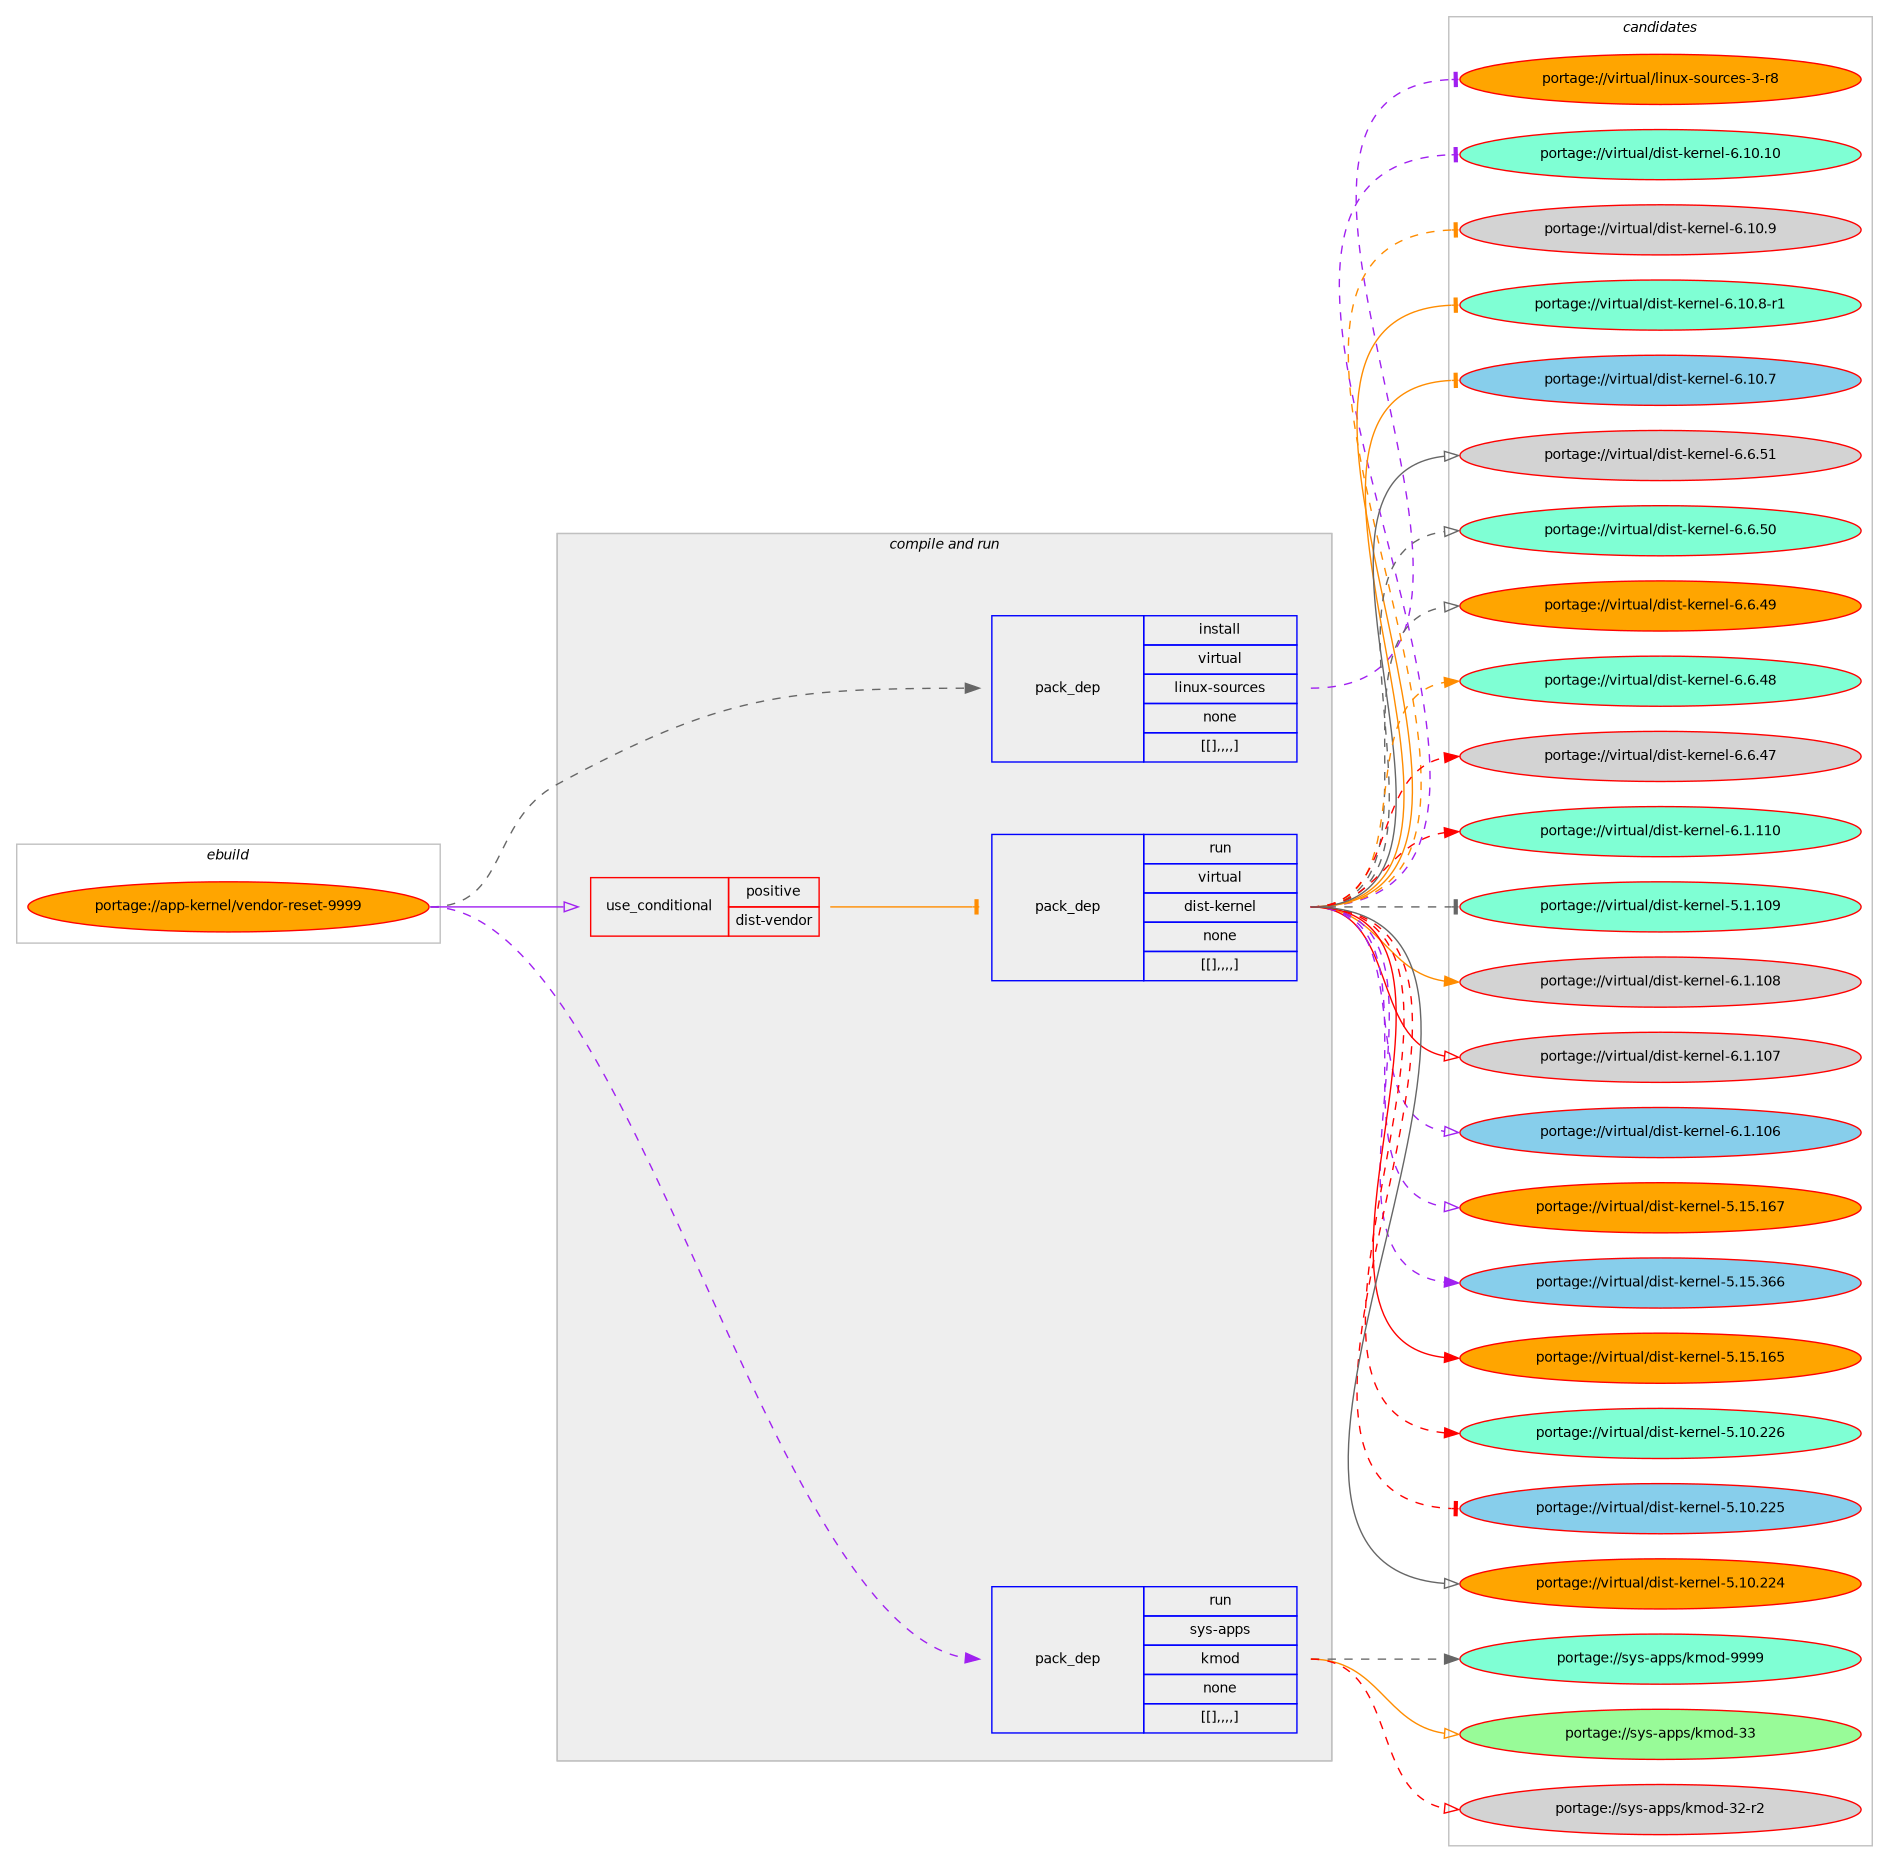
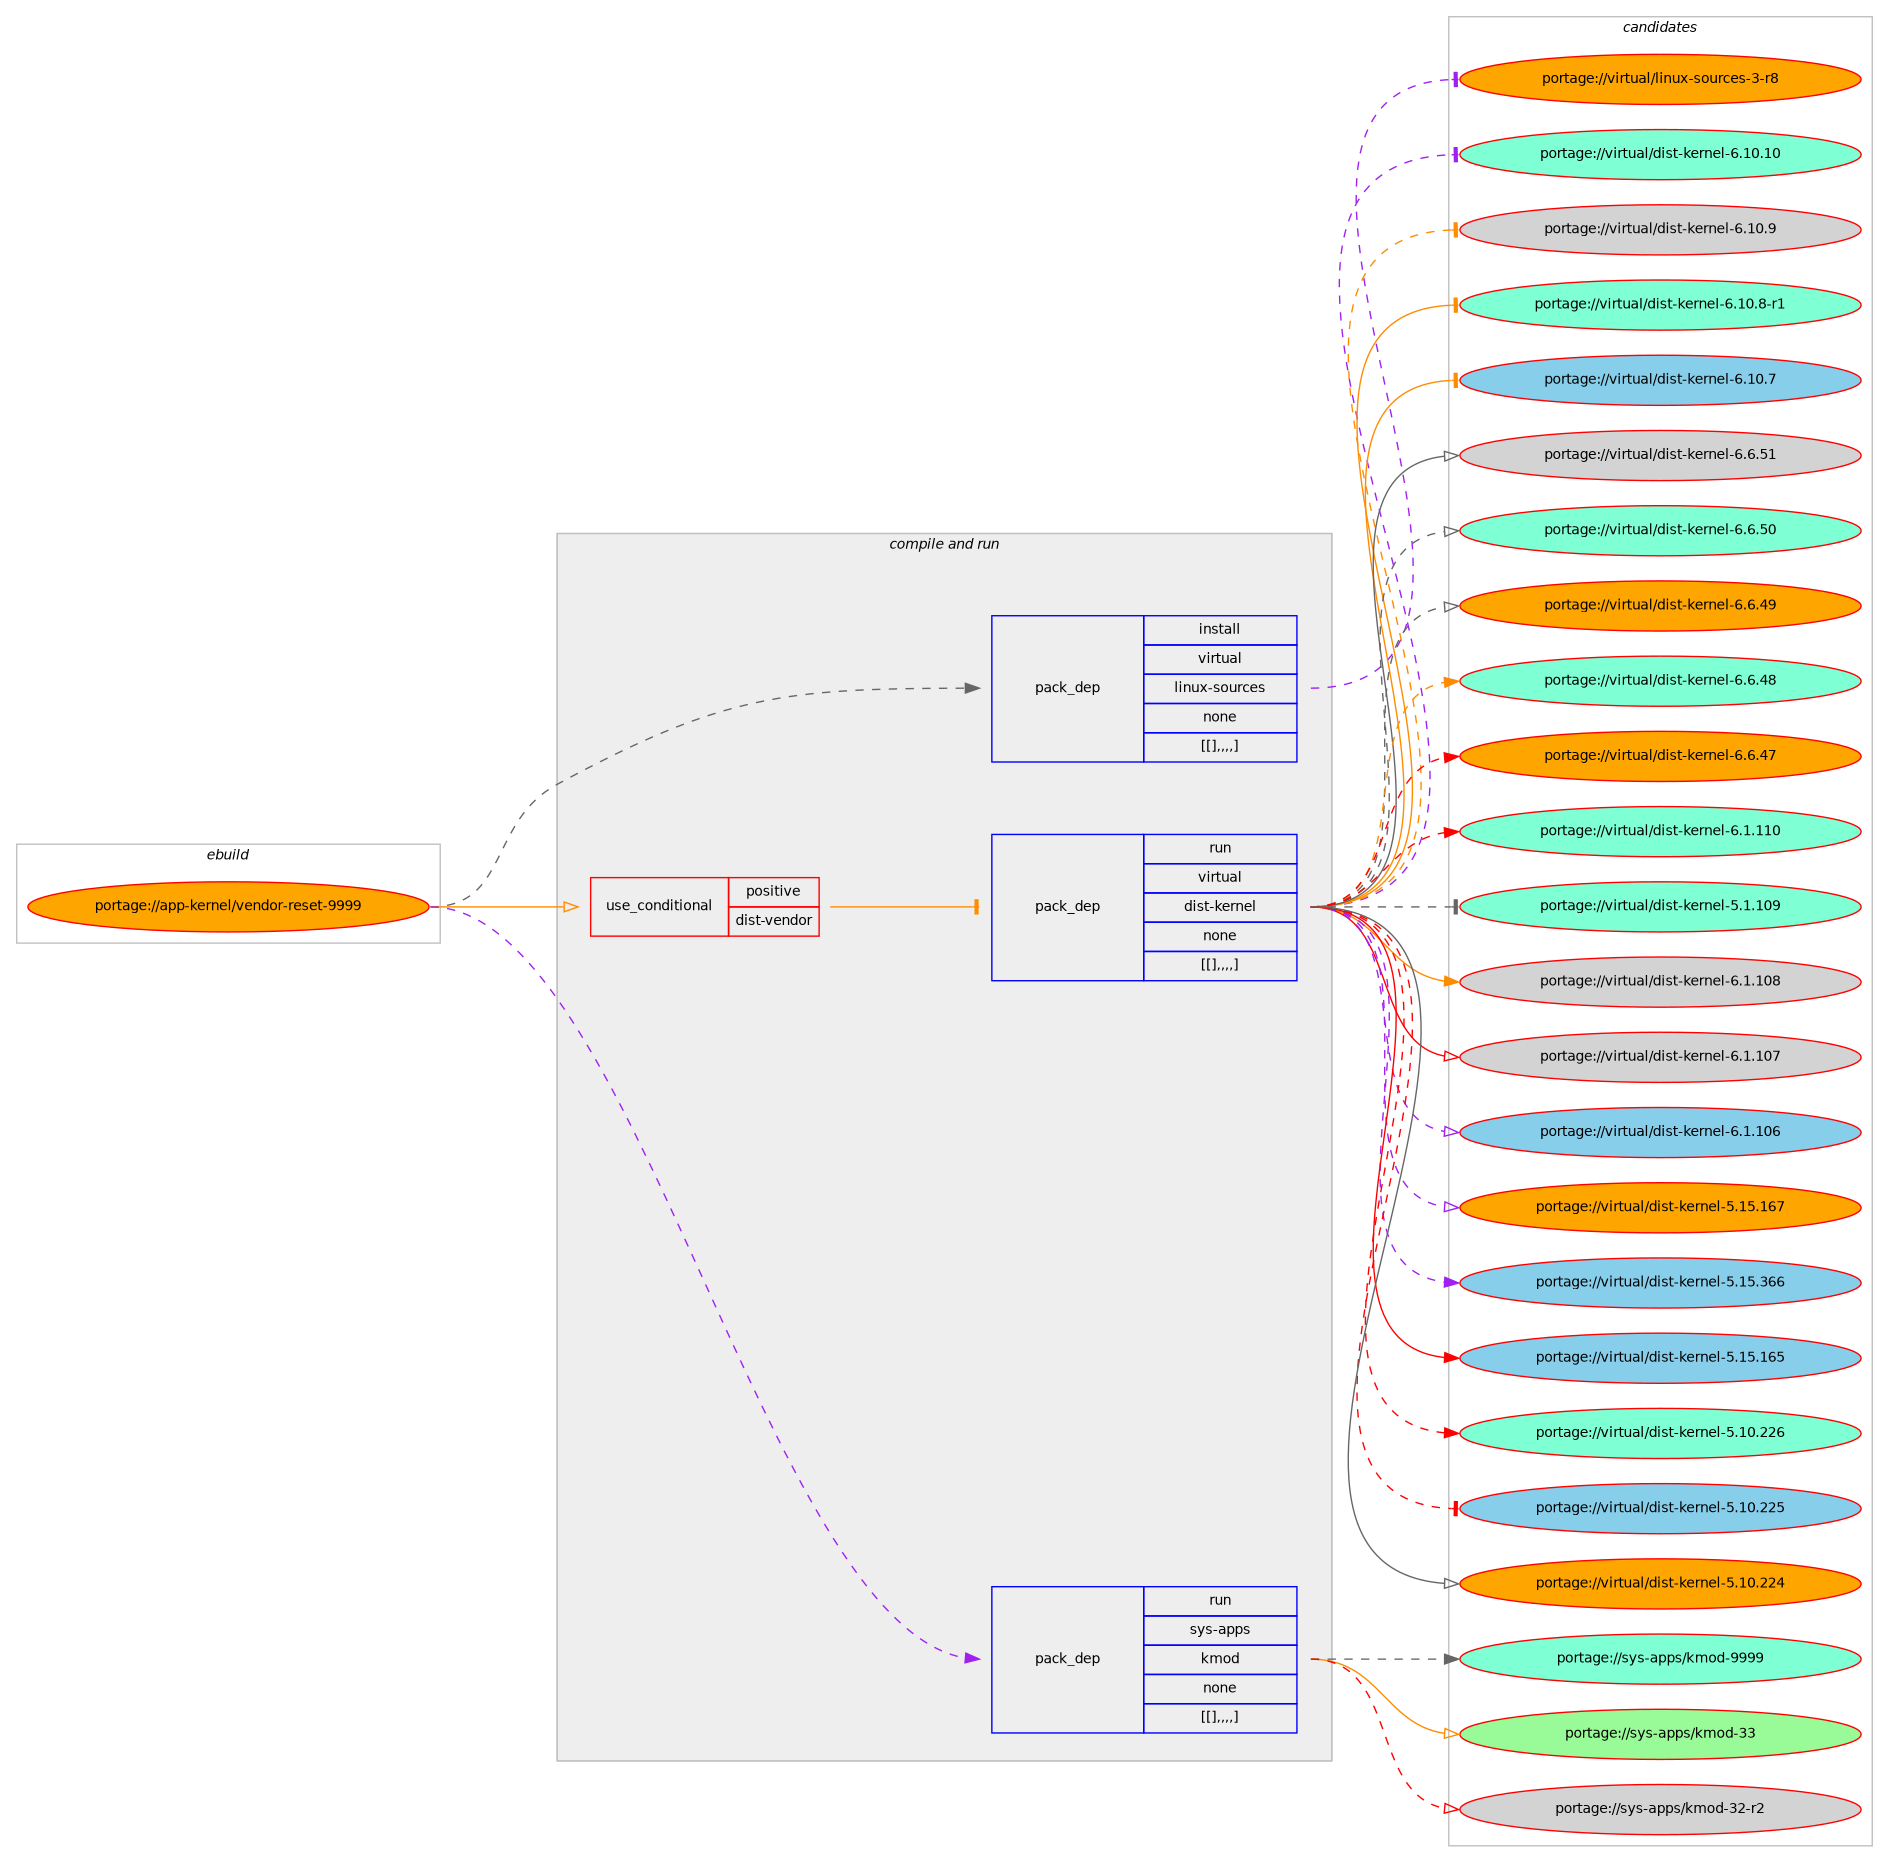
  digraph {
    compound=true
    concentrate=true
    fontname=Helvetica
    fontsize=10
    newrank=true
    rankdir=LR
    ranksep=1.5
    node [color=red fillcolor=aquamarine fontname=Helvetica fontsize=10 style=filled]
    edge [arrowhead=normal color=darkorange headport=w style=dashed tailport=e weight=100]
    n1 [fillcolor=orange label="portage://app-kernel/vendor-reset-9999" width=4]
    n2 [color=blue label=<<TABLE BORDER="0" CELLBORDER="1" CELLSPACING="0" CELLPADDING="4" WIDTH="220"><TR><TD ROWSPAN="6" CELLPADDING="30">pack_dep</TD></TR><TR><TD WIDTH="110">install</TD></TR><TR><TD>virtual</TD></TR><TR><TD>linux-sources</TD></TR><TR><TD>none</TD></TR><TR><TD>[[],,,,]</TD></TR></TABLE>> shape=none fillcolor="" style=""]
    n3 [color=blue label=<<TABLE BORDER="0" CELLBORDER="1" CELLSPACING="0" CELLPADDING="4" WIDTH="220"><TR><TD ROWSPAN="6" CELLPADDING="30">pack_dep</TD></TR><TR><TD WIDTH="110">run</TD></TR><TR><TD>virtual</TD></TR><TR><TD>dist-kernel</TD></TR><TR><TD>none</TD></TR><TR><TD>[[],,,,]</TD></TR></TABLE>> shape=none fillcolor="" style=""]
    n4 [label=<<TABLE BORDER="0" CELLBORDER="1" CELLSPACING="0" CELLPADDING="4"><TR><TD ROWSPAN="3" CELLPADDING="10">use_conditional</TD></TR><TR><TD>positive</TD></TR><TR><TD>dist-vendor</TD></TR></TABLE>> shape=none fillcolor="" style=""]
    n5 [color=blue label=<<TABLE BORDER="0" CELLBORDER="1" CELLSPACING="0" CELLPADDING="4" WIDTH="220"><TR><TD ROWSPAN="6" CELLPADDING="30">pack_dep</TD></TR><TR><TD WIDTH="110">run</TD></TR><TR><TD>sys-apps</TD></TR><TR><TD>kmod</TD></TR><TR><TD>none</TD></TR><TR><TD>[[],,,,]</TD></TR></TABLE>> shape=none fillcolor="" style=""]
    n6 [fillcolor=orange label="portage://virtual/linux-sources-3-r8" width=4]
    n7 [label="portage://virtual/dist-kernel-6.10.10" width=4]
    n8 [fillcolor=lightgrey label="portage://virtual/dist-kernel-6.10.9" width=4]
    n9 [label="portage://virtual/dist-kernel-6.10.8-r1" width=4]
    n10 [fillcolor=skyblue label="portage://virtual/dist-kernel-6.10.7" width=4]
    n11 [fillcolor=lightgrey label="portage://virtual/dist-kernel-6.6.51" width=4]
    n12 [label="portage://virtual/dist-kernel-6.6.50" width=4]
    n13 [fillcolor=orange label="portage://virtual/dist-kernel-6.6.49" width=4]
    n14 [label="portage://virtual/dist-kernel-6.6.48" width=4]
-   n15 [fillcolor=lightgrey label="portage://virtual/dist-kernel-6.6.47" width=4]
+   n15 [fillcolor=orange label="portage://virtual/dist-kernel-6.6.47" width=4]
    n16 [label="portage://virtual/dist-kernel-6.1.110" width=4]
    n17 [label="portage://virtual/dist-kernel-5.1.109" width=4]
    n18 [fillcolor=lightgrey label="portage://virtual/dist-kernel-6.1.108" width=4]
    n19 [fillcolor=lightgrey label="portage://virtual/dist-kernel-6.1.107" width=4]
    n20 [fillcolor=skyblue label="portage://virtual/dist-kernel-6.1.106" width=4]
    n21 [fillcolor=orange label="portage://virtual/dist-kernel-5.15.167" width=4]
    n22 [fillcolor=skyblue label="portage://virtual/dist-kernel-5.15.366" width=4]
-   n23 [fillcolor=orange label="portage://virtual/dist-kernel-5.15.165" width=4]
+   n23 [fillcolor=skyblue label="portage://virtual/dist-kernel-5.15.165" width=4]
    n24 [label="portage://virtual/dist-kernel-5.10.226" width=4]
    n25 [fillcolor=skyblue label="portage://virtual/dist-kernel-5.10.225" width=4]
    n26 [fillcolor=orange label="portage://virtual/dist-kernel-5.10.224" width=4]
    n27 [label="portage://sys-apps/kmod-9999" width=4]
    n28 [fillcolor=palegreen label="portage://sys-apps/kmod-33" width=4]
    n29 [fillcolor=lightgrey label="portage://sys-apps/kmod-32-r2" width=4]
    subgraph cluster_1 {
      color=gray
      label=<<i>ebuild</i>>
      n1
    }
    subgraph cluster_2 {
      color=gray
      label=<<i>dependencies</i>>
      subgraph cluster_3 {
        color=gray
        fillcolor="#eeeeee"
        label=<<i>run</i>>
        style=filled
        subgraph sub_4 {
          color=gray
          fillcolor="#eeeeee"
          label=<<i>run</i>>
          style=filled
          n4
          subgraph sub_5 {
            color=gray
            fillcolor="#eeeeee"
            label=<<i>run</i>>
            style=filled
            n3
          }
        }
        subgraph sub_6 {
          color=gray
          fillcolor="#eeeeee"
          label=<<i>run</i>>
          style=filled
          n5
        }
      }
      subgraph cluster_7 {
        color=gray
        fillcolor="#eeeeee"
        label=<<i>compile</i>>
        style=filled
        subgraph sub_8 {
          color=gray
          fillcolor="#eeeeee"
          label=<<i>compile</i>>
          style=filled
          n2
        }
      }
      subgraph cluster_9 {
        color=gray
        fillcolor="#eeeeee"
        label=<<i>compile and run</i>>
        style=filled
      }
    }
    subgraph cluster_10 {
      color=gray
      label=<<i>candidates</i>>
      rank=same
      subgraph sub_11 {
        color=black
        label=<<i>candidates</i>>
        nodesep=1
        rank=same
        n6
      }
      subgraph sub_12 {
        color=black
        label=<<i>candidates</i>>
        nodesep=1
        rank=same
        n7
        n8
        n9
        n10
        n11
        n12
        n13
        n14
        n15
        n16
        n17
        n18
        n19
        n20
        n21
        n22
        n23
        n24
        n25
        n26
      }
      subgraph sub_13 {
        color=black
        label=<<i>candidates</i>>
        nodesep=1
        rank=same
        n27
        n28
        n29
      }
    }
    n1 -> n2 [color=gray40 weight=20]
-   n1 -> n4 [arrowhead=onormal color=purple style=solid weight=20]
+   n1 -> n4 [arrowhead=onormal style=solid weight=20]
    n1 -> n5 [color=purple weight=20]
    n2 -> n6 [arrowhead=tee color=purple]
    n3 -> n7 [arrowhead=tee color=purple]
    n3 -> n8 [arrowhead=tee]
    n3 -> n9 [arrowhead=tee style=solid]
    n3 -> n10 [arrowhead=tee style=solid]
    n3 -> n11 [arrowhead=onormal color=gray40 style=solid]
    n3 -> n12 [arrowhead=onormal color=gray40]
    n3 -> n13 [arrowhead=onormal color=gray40]
    n3 -> n14
    n3 -> n15 [color=red]
    n3 -> n16 [color=red]
    n3 -> n17 [arrowhead=tee color=gray40]
    n3 -> n18 [style=solid]
    n3 -> n19 [arrowhead=onormal color=red style=solid]
    n3 -> n20 [arrowhead=onormal color=purple]
    n3 -> n21 [arrowhead=onormal color=purple]
    n3 -> n22 [color=purple]
    n3 -> n23 [color=red style=solid]
    n3 -> n24 [color=red]
    n3 -> n25 [arrowhead=tee color=red]
    n3 -> n26 [arrowhead=onormal color=gray40 style=solid]
    n4 -> n3 [arrowhead=tee style=solid weight=20]
    n5 -> n27 [color=gray40]
    n5 -> n28 [arrowhead=onormal style=solid]
    n5 -> n29 [arrowhead=onormal color=red]
  }
